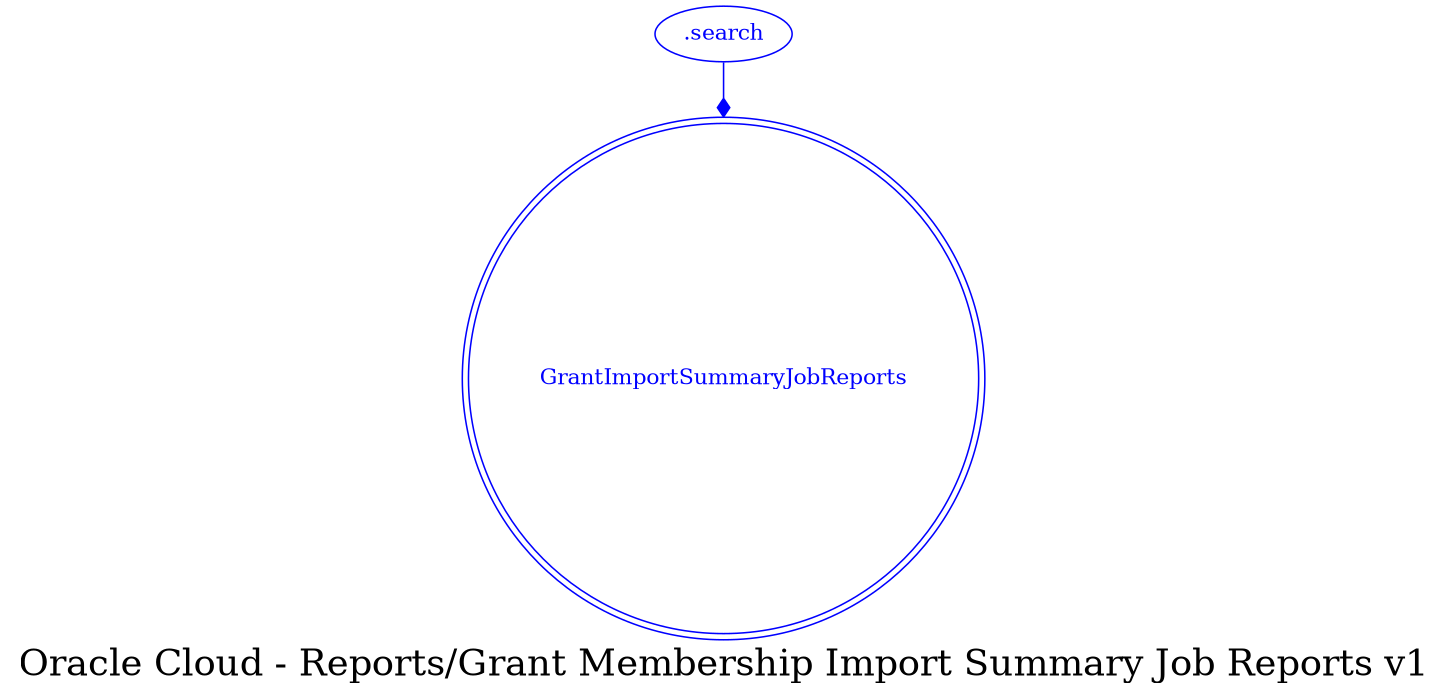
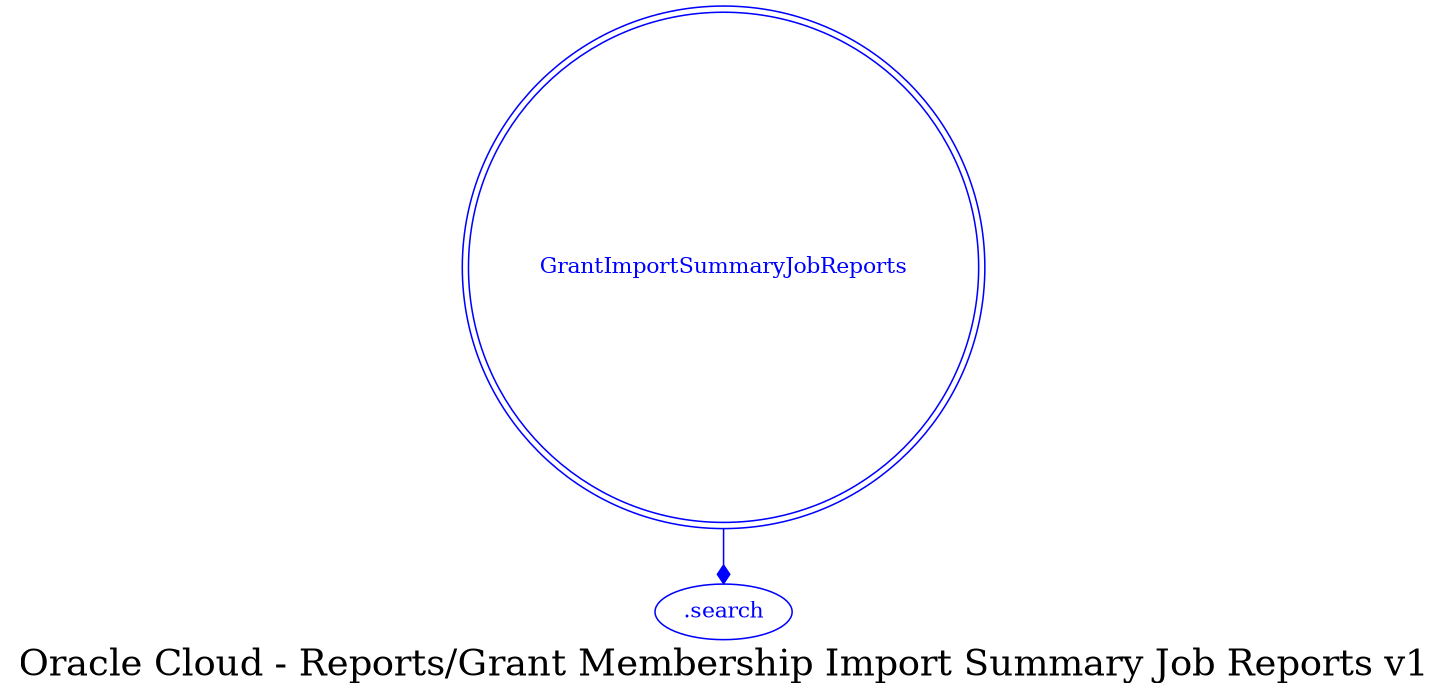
  digraph {
    fontsize=24
    label="Oracle Cloud - Reports/Grant Membership Import Summary Job Reports v1"
    splines=true
    node [color=blue fontcolor=blue]
    GrantImportSummaryJobReports [shape=doublecircle]
    ".search" [shape=ellipse]
-   ".search" -> GrantImportSummaryJobReports [arrowhead=diamond arrowtail=none color=blue fontcolor=blue]
+   GrantImportSummaryJobReports -> ".search" [arrowhead=diamond arrowtail=none color=blue fontcolor=blue]
  }
